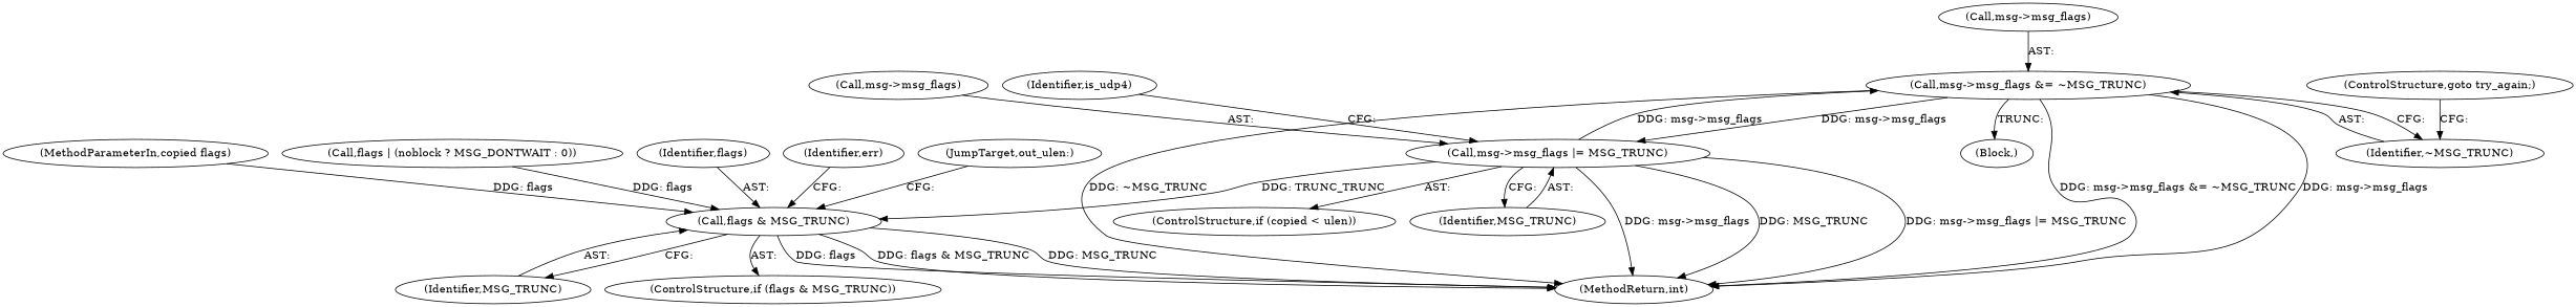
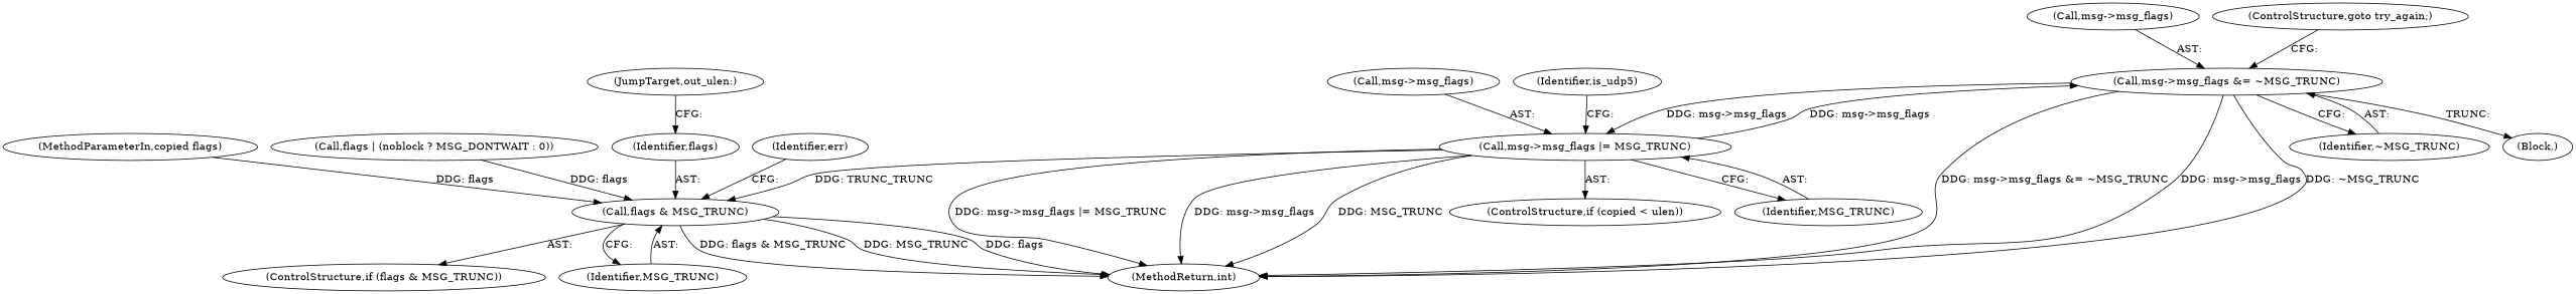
  digraph {
    n1 [label="(Call,msg->msg_flags &= ~MSG_TRUNC)"]
    n2 [label="(Call,msg->msg_flags |= MSG_TRUNC)"]
    n3 [label="(MethodReturn,int)"]
    n4 [label="(Identifier,~MSG_TRUNC)"]
    n5 [label="(Block,)"]
    n6 [label="(Call,flags & MSG_TRUNC)"]
    n7 [label="(ControlStructure,if (copied < ulen))"]
    n8 [label="(Identifier,MSG_TRUNC)"]
    n9 [label="(ControlStructure,if (flags & MSG_TRUNC))"]
    n10 [label="(Identifier,MSG_TRUNC)"]
    n11 [label="(MethodParameterIn,copied flags)"]
    n12 [label="(Call,msg->msg_flags)"]
    n13 [label="(Call,flags | (noblock ? MSG_DONTWAIT : 0))"]
    n14 [label="(ControlStructure,goto try_again;)"]
    n15 [label="(Call,msg->msg_flags)"]
-   n16 [label="(Identifier,is_udp4)"]
+   n16 [label="(Identifier,is_udp5)"]
    n17 [label="(Identifier,flags)"]
    n18 [label="(Identifier,err)"]
    n19 [label="(JumpTarget,out_ulen:)"]
    n1 -> n2 [label="DDG: msg->msg_flags"]
    n1 -> n3 [label="DDG: msg->msg_flags &= ~MSG_TRUNC"]
    n1 -> n3 [label="DDG: msg->msg_flags"]
    n1 -> n3 [label="DDG: ~MSG_TRUNC"]
    n1 -> n4 [label="CFG: "]
    n1 -> n5 [label="TRUNC: "]
    n2 -> n1 [label="DDG: msg->msg_flags"]
    n2 -> n3 [label="DDG: msg->msg_flags |= MSG_TRUNC"]
    n2 -> n3 [label="DDG: msg->msg_flags"]
    n2 -> n3 [label="DDG: MSG_TRUNC"]
    n2 -> n6 [label="DDG: TRUNC_TRUNC"]
    n2 -> n7 [label="AST: "]
    n2 -> n8 [label="CFG: "]
    n4 -> n1 [label="AST: "]
    n6 -> n3 [label="DDG: flags & MSG_TRUNC"]
    n6 -> n3 [label="DDG: MSG_TRUNC"]
    n6 -> n3 [label="DDG: flags"]
    n6 -> n9 [label="AST: "]
    n6 -> n10 [label="CFG: "]
    n8 -> n2 [label="AST: "]
    n10 -> n6 [label="AST: "]
    n11 -> n6 [label="DDG: flags"]
    n12 -> n1 [label="AST: "]
    n13 -> n6 [label="DDG: flags"]
-   n14 -> n4 [label="CFG: "]
+   n14 -> n1 [label="CFG: "]
    n15 -> n2 [label="AST: "]
    n16 -> n2 [label="CFG: "]
    n17 -> n6 [label="AST: "]
    n18 -> n6 [label="CFG: "]
-   n19 -> n6 [label="CFG: "]
+   n19 -> n17 [label="CFG: "]
  }
